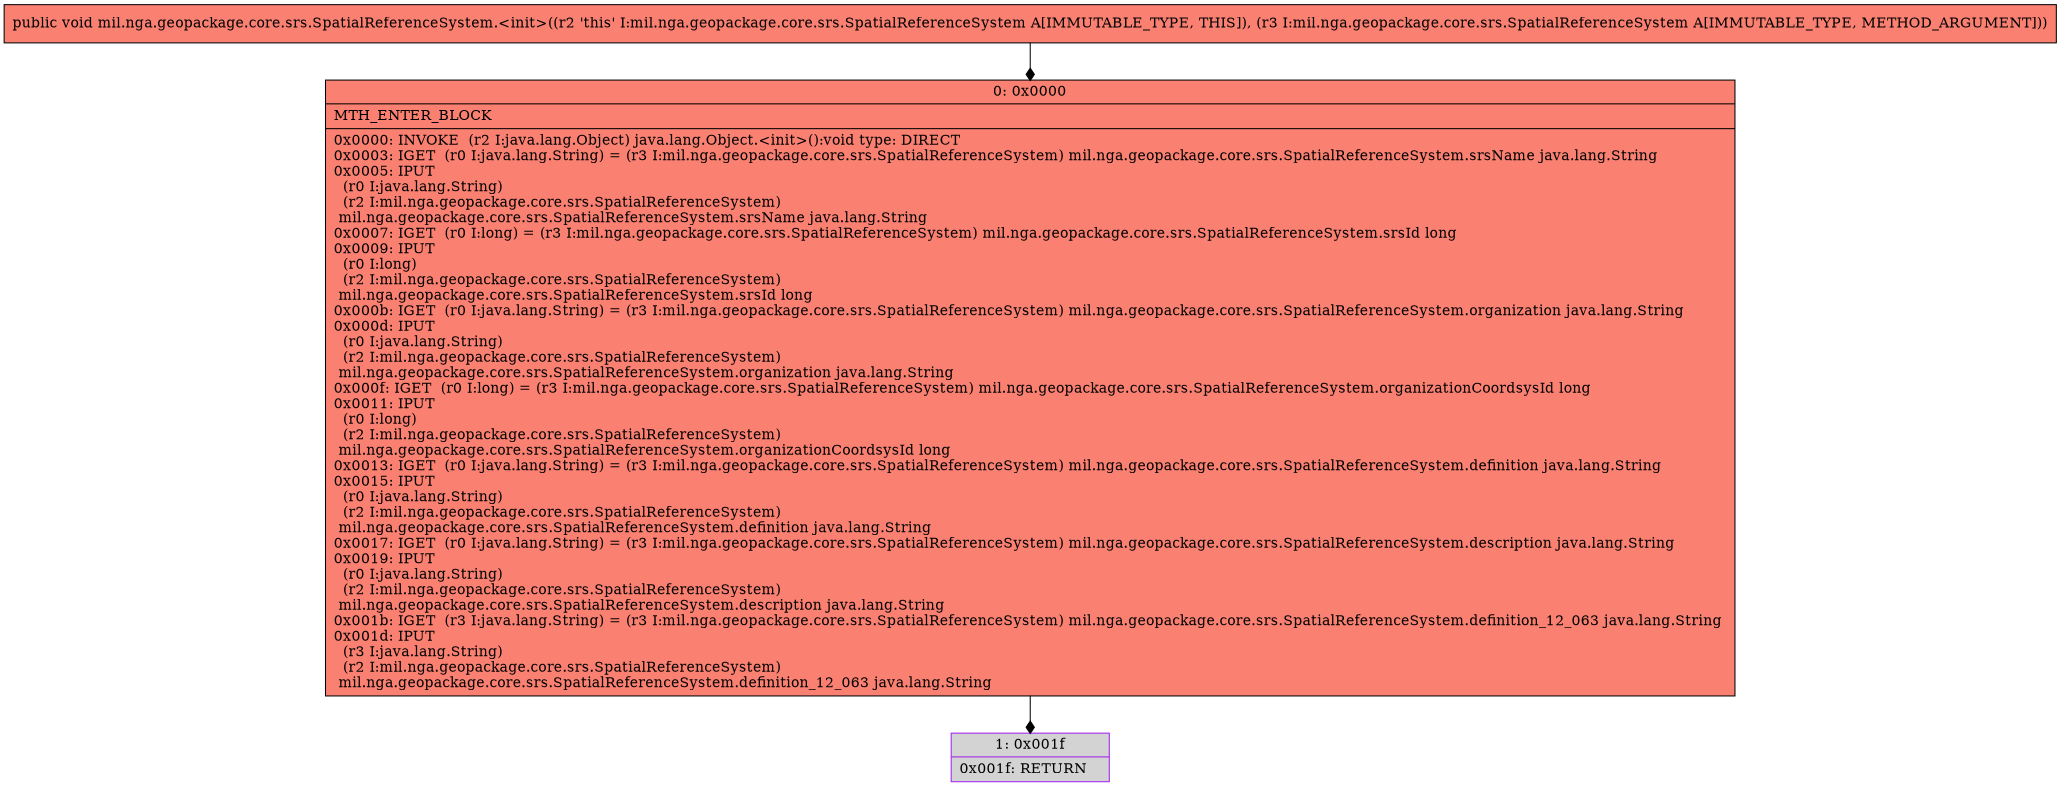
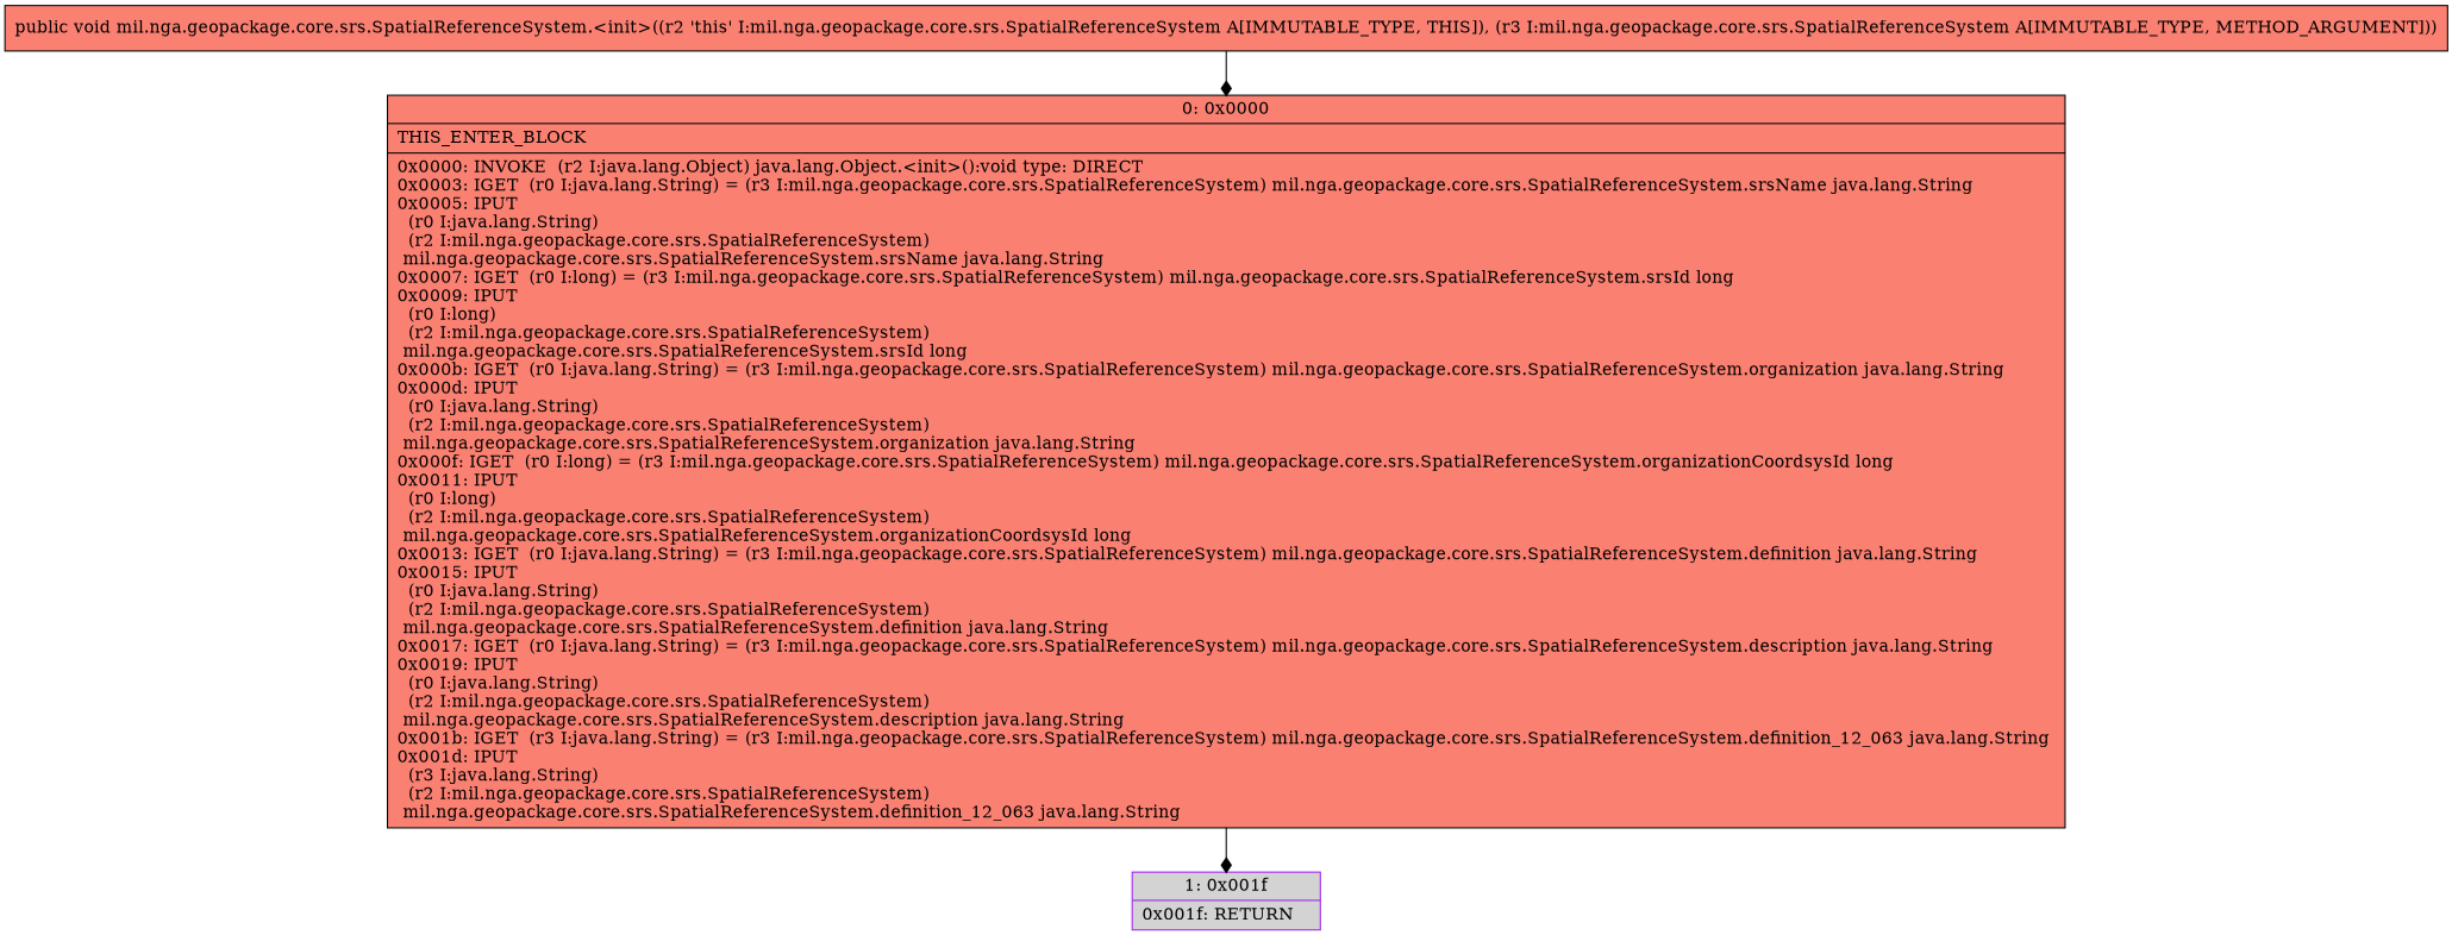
  digraph {
    node [shape=record style=filled fillcolor=salmon color=black]
    edge [arrowhead=diamond]
-   n1 [label="{0\:\ 0x0000|MTH_ENTER_BLOCK\l|0x0000: INVOKE  (r2 I:java.lang.Object) java.lang.Object.\<init\>():void type: DIRECT \l0x0003: IGET  (r0 I:java.lang.String) = (r3 I:mil.nga.geopackage.core.srs.SpatialReferenceSystem) mil.nga.geopackage.core.srs.SpatialReferenceSystem.srsName java.lang.String \l0x0005: IPUT  \l  (r0 I:java.lang.String)\l  (r2 I:mil.nga.geopackage.core.srs.SpatialReferenceSystem)\l mil.nga.geopackage.core.srs.SpatialReferenceSystem.srsName java.lang.String \l0x0007: IGET  (r0 I:long) = (r3 I:mil.nga.geopackage.core.srs.SpatialReferenceSystem) mil.nga.geopackage.core.srs.SpatialReferenceSystem.srsId long \l0x0009: IPUT  \l  (r0 I:long)\l  (r2 I:mil.nga.geopackage.core.srs.SpatialReferenceSystem)\l mil.nga.geopackage.core.srs.SpatialReferenceSystem.srsId long \l0x000b: IGET  (r0 I:java.lang.String) = (r3 I:mil.nga.geopackage.core.srs.SpatialReferenceSystem) mil.nga.geopackage.core.srs.SpatialReferenceSystem.organization java.lang.String \l0x000d: IPUT  \l  (r0 I:java.lang.String)\l  (r2 I:mil.nga.geopackage.core.srs.SpatialReferenceSystem)\l mil.nga.geopackage.core.srs.SpatialReferenceSystem.organization java.lang.String \l0x000f: IGET  (r0 I:long) = (r3 I:mil.nga.geopackage.core.srs.SpatialReferenceSystem) mil.nga.geopackage.core.srs.SpatialReferenceSystem.organizationCoordsysId long \l0x0011: IPUT  \l  (r0 I:long)\l  (r2 I:mil.nga.geopackage.core.srs.SpatialReferenceSystem)\l mil.nga.geopackage.core.srs.SpatialReferenceSystem.organizationCoordsysId long \l0x0013: IGET  (r0 I:java.lang.String) = (r3 I:mil.nga.geopackage.core.srs.SpatialReferenceSystem) mil.nga.geopackage.core.srs.SpatialReferenceSystem.definition java.lang.String \l0x0015: IPUT  \l  (r0 I:java.lang.String)\l  (r2 I:mil.nga.geopackage.core.srs.SpatialReferenceSystem)\l mil.nga.geopackage.core.srs.SpatialReferenceSystem.definition java.lang.String \l0x0017: IGET  (r0 I:java.lang.String) = (r3 I:mil.nga.geopackage.core.srs.SpatialReferenceSystem) mil.nga.geopackage.core.srs.SpatialReferenceSystem.description java.lang.String \l0x0019: IPUT  \l  (r0 I:java.lang.String)\l  (r2 I:mil.nga.geopackage.core.srs.SpatialReferenceSystem)\l mil.nga.geopackage.core.srs.SpatialReferenceSystem.description java.lang.String \l0x001b: IGET  (r3 I:java.lang.String) = (r3 I:mil.nga.geopackage.core.srs.SpatialReferenceSystem) mil.nga.geopackage.core.srs.SpatialReferenceSystem.definition_12_063 java.lang.String \l0x001d: IPUT  \l  (r3 I:java.lang.String)\l  (r2 I:mil.nga.geopackage.core.srs.SpatialReferenceSystem)\l mil.nga.geopackage.core.srs.SpatialReferenceSystem.definition_12_063 java.lang.String \l}"]
+   n1 [label="{0\:\ 0x0000|THIS_ENTER_BLOCK\l|0x0000: INVOKE  (r2 I:java.lang.Object) java.lang.Object.\<init\>():void type: DIRECT \l0x0003: IGET  (r0 I:java.lang.String) = (r3 I:mil.nga.geopackage.core.srs.SpatialReferenceSystem) mil.nga.geopackage.core.srs.SpatialReferenceSystem.srsName java.lang.String \l0x0005: IPUT  \l  (r0 I:java.lang.String)\l  (r2 I:mil.nga.geopackage.core.srs.SpatialReferenceSystem)\l mil.nga.geopackage.core.srs.SpatialReferenceSystem.srsName java.lang.String \l0x0007: IGET  (r0 I:long) = (r3 I:mil.nga.geopackage.core.srs.SpatialReferenceSystem) mil.nga.geopackage.core.srs.SpatialReferenceSystem.srsId long \l0x0009: IPUT  \l  (r0 I:long)\l  (r2 I:mil.nga.geopackage.core.srs.SpatialReferenceSystem)\l mil.nga.geopackage.core.srs.SpatialReferenceSystem.srsId long \l0x000b: IGET  (r0 I:java.lang.String) = (r3 I:mil.nga.geopackage.core.srs.SpatialReferenceSystem) mil.nga.geopackage.core.srs.SpatialReferenceSystem.organization java.lang.String \l0x000d: IPUT  \l  (r0 I:java.lang.String)\l  (r2 I:mil.nga.geopackage.core.srs.SpatialReferenceSystem)\l mil.nga.geopackage.core.srs.SpatialReferenceSystem.organization java.lang.String \l0x000f: IGET  (r0 I:long) = (r3 I:mil.nga.geopackage.core.srs.SpatialReferenceSystem) mil.nga.geopackage.core.srs.SpatialReferenceSystem.organizationCoordsysId long \l0x0011: IPUT  \l  (r0 I:long)\l  (r2 I:mil.nga.geopackage.core.srs.SpatialReferenceSystem)\l mil.nga.geopackage.core.srs.SpatialReferenceSystem.organizationCoordsysId long \l0x0013: IGET  (r0 I:java.lang.String) = (r3 I:mil.nga.geopackage.core.srs.SpatialReferenceSystem) mil.nga.geopackage.core.srs.SpatialReferenceSystem.definition java.lang.String \l0x0015: IPUT  \l  (r0 I:java.lang.String)\l  (r2 I:mil.nga.geopackage.core.srs.SpatialReferenceSystem)\l mil.nga.geopackage.core.srs.SpatialReferenceSystem.definition java.lang.String \l0x0017: IGET  (r0 I:java.lang.String) = (r3 I:mil.nga.geopackage.core.srs.SpatialReferenceSystem) mil.nga.geopackage.core.srs.SpatialReferenceSystem.description java.lang.String \l0x0019: IPUT  \l  (r0 I:java.lang.String)\l  (r2 I:mil.nga.geopackage.core.srs.SpatialReferenceSystem)\l mil.nga.geopackage.core.srs.SpatialReferenceSystem.description java.lang.String \l0x001b: IGET  (r3 I:java.lang.String) = (r3 I:mil.nga.geopackage.core.srs.SpatialReferenceSystem) mil.nga.geopackage.core.srs.SpatialReferenceSystem.definition_12_063 java.lang.String \l0x001d: IPUT  \l  (r3 I:java.lang.String)\l  (r2 I:mil.nga.geopackage.core.srs.SpatialReferenceSystem)\l mil.nga.geopackage.core.srs.SpatialReferenceSystem.definition_12_063 java.lang.String \l}"]
    n2 [label="{1\:\ 0x001f|0x001f: RETURN   \l}" fillcolor=lightgrey color=purple]
    n3 [label="{public void mil.nga.geopackage.core.srs.SpatialReferenceSystem.\<init\>((r2 'this' I:mil.nga.geopackage.core.srs.SpatialReferenceSystem A[IMMUTABLE_TYPE, THIS]), (r3 I:mil.nga.geopackage.core.srs.SpatialReferenceSystem A[IMMUTABLE_TYPE, METHOD_ARGUMENT])) }"]
    n1 -> n2
    n3 -> n1
  }
